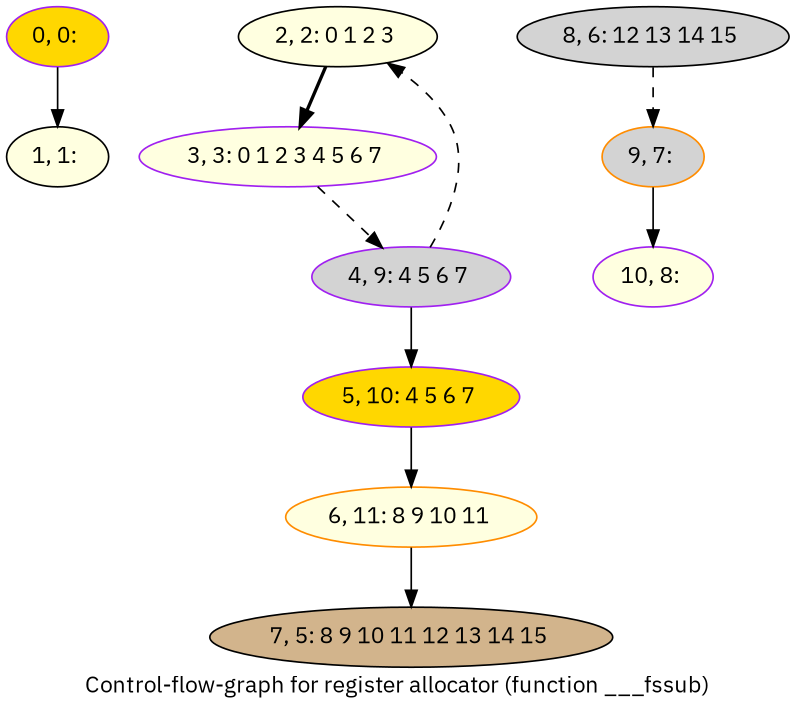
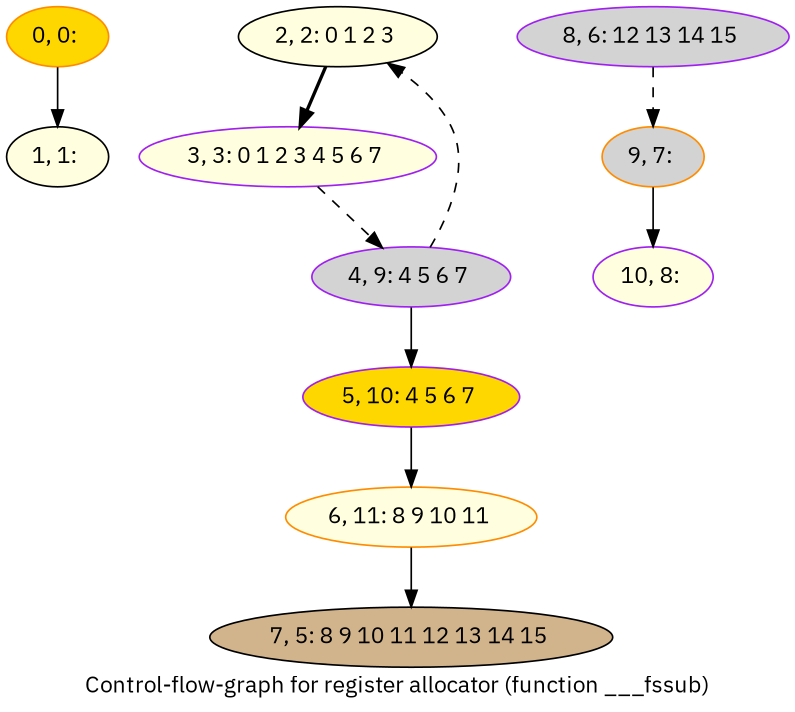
  digraph {
    fontname="IBM Plex Sans"
    label="Control-flow-graph for register allocator (function ___fssub)"
    node [color=purple fillcolor=lightyellow fontname="IBM Plex Sans" style=filled]
    edge [fontname="IBM Plex Sans" style=solid]
-   n1 [fillcolor=gold label="0, 0: "]
+   n1 [color=darkorange fillcolor=gold label="0, 0: "]
    n2 [color=black label="1, 1: "]
    n3 [color=black label="2, 2: 0 1 2 3 "]
    n4 [label="3, 3: 0 1 2 3 4 5 6 7 "]
    n5 [fillcolor=lightgrey label="4, 9: 4 5 6 7 "]
    n6 [fillcolor=gold label="5, 10: 4 5 6 7 "]
    n7 [color=darkorange label="6, 11: 8 9 10 11 "]
    n8 [color=black fillcolor=tan label="7, 5: 8 9 10 11 12 13 14 15 "]
-   n9 [color=black fillcolor=lightgrey label="8, 6: 12 13 14 15 "]
+   n9 [fillcolor=lightgrey label="8, 6: 12 13 14 15 "]
    n10 [color=darkorange fillcolor=lightgrey label="9, 7: "]
    n11 [label="10, 8: "]
    n1 -> n2
    n3 -> n4 [style=bold]
    n4 -> n5 [style=dashed]
    n5 -> n3 [style=dashed]
    n5 -> n6
    n6 -> n7
    n7 -> n8
    n9 -> n10 [style=dashed]
    n10 -> n11
  }
